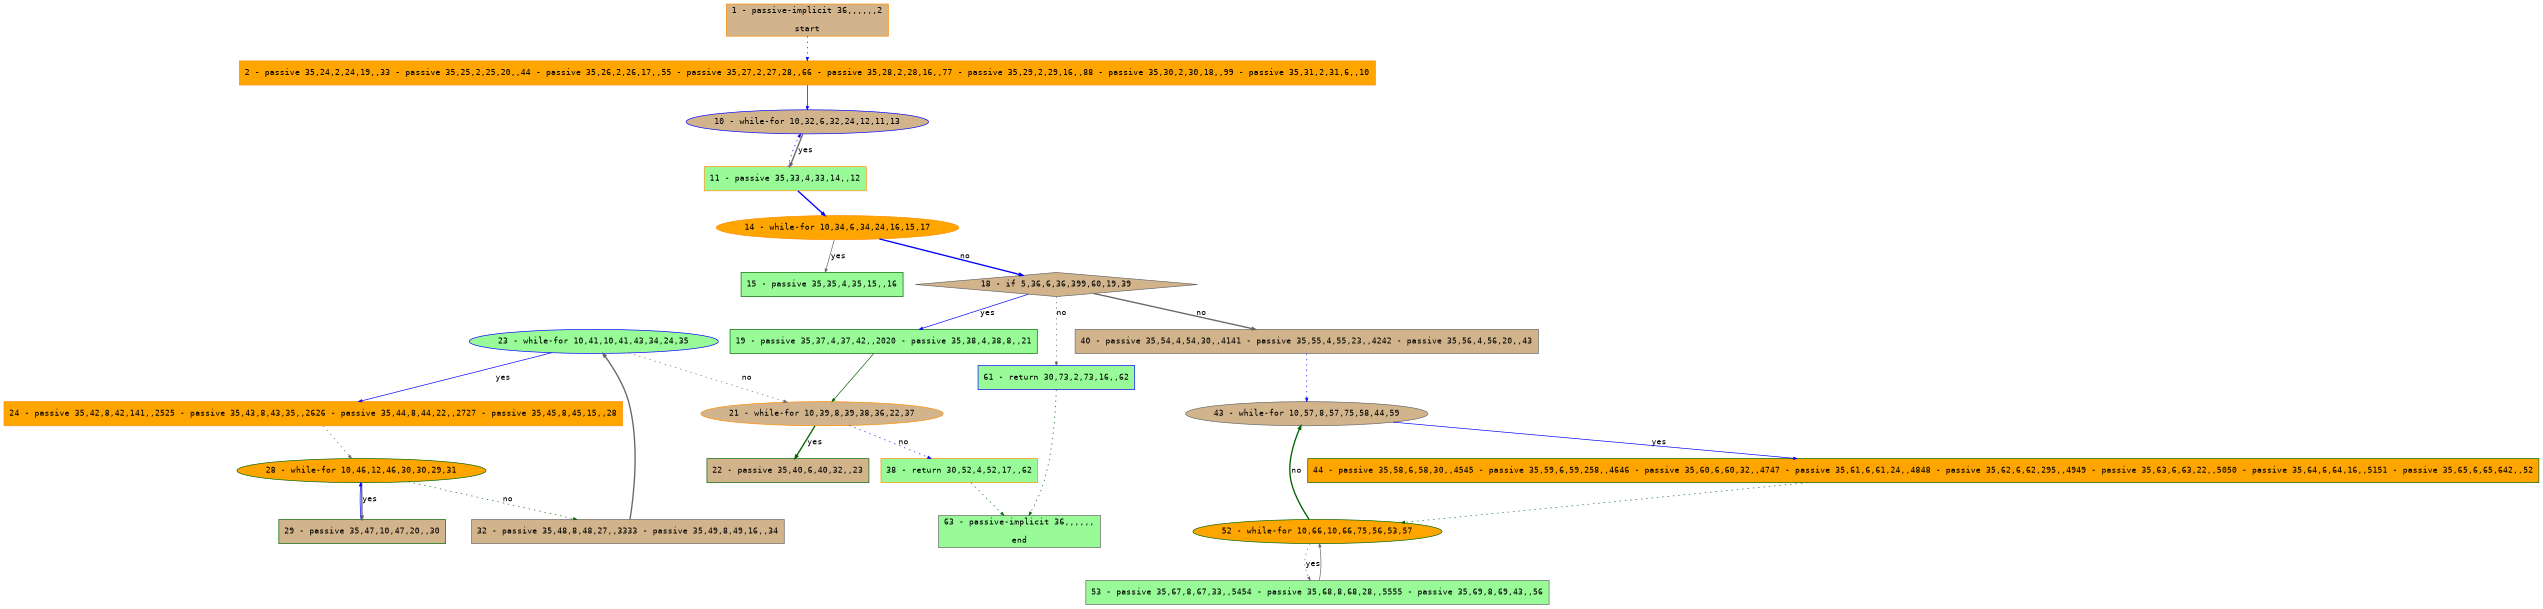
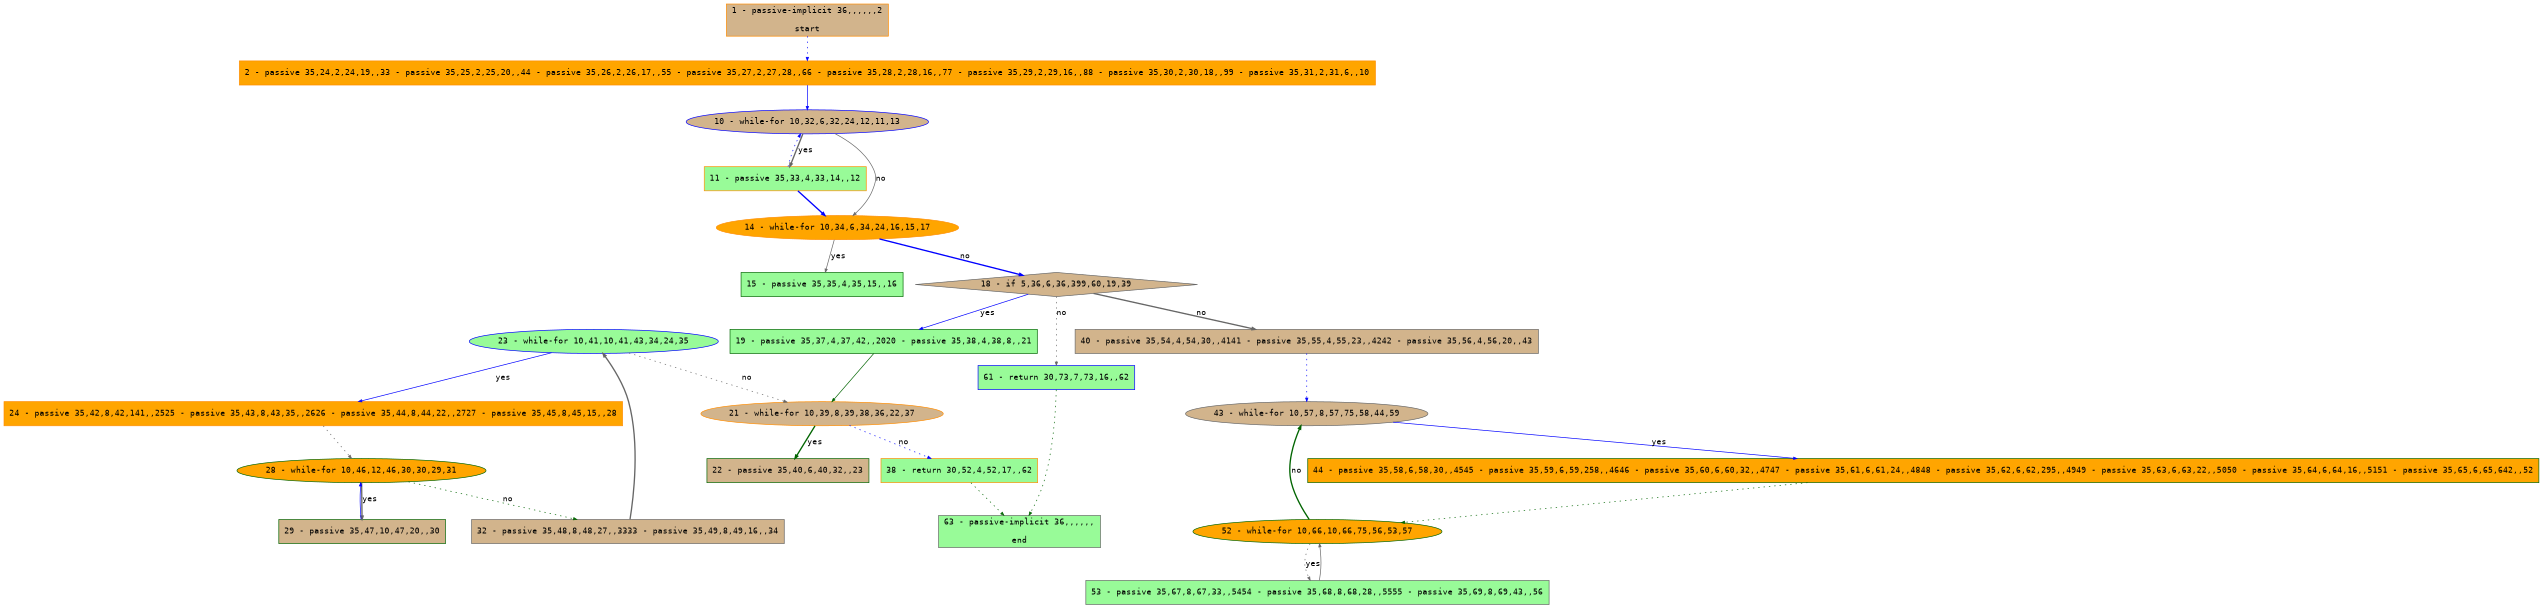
  digraph {
    bgcolor=white
    compound=true
    fillcolor="#FFFFCC"
    fontname="DejaVu Sans Mono"
    fontsize=12
    pack=true
    packmode=clust
    style="rounded,filled"
    node [color=darkorange compound=true fillcolor=tan fixedsize=false fontname="DejaVu Sans Mono" fontsize=12 node_initialized=no shape=box style=filled]
    edge [arrowhead=normal arrowsize=0.5 arrowtail=none color=blue compound=true dir=forward fontcolor=black fontname="DejaVu Sans Mono" fontsize=12 style=dotted]
    n1 [fillcolor=orange label="2 - passive 35,24,2,24,19,,33 - passive 35,25,2,25,20,,44 - passive 35,26,2,26,17,,55 - passive 35,27,2,27,28,,66 - passive 35,28,2,28,16,,77 - passive 35,29,2,29,16,,88 - passive 35,30,2,30,18,,99 - passive 35,31,2,31,6,,10"]
    n2 [color=blue label="10 - while-for 10,32,6,32,24,12,11,13" shape=oval]
    n3 [fillcolor=palegreen label="11 - passive 35,33,4,33,14,,12"]
    n4 [fillcolor=orange label="14 - while-for 10,34,6,34,24,16,15,17" shape=oval]
    n5 [label="1 - passive-implicit 36,,,,,,2\n\nstart"]
    n6 [color=darkgreen fillcolor=palegreen label="15 - passive 35,35,4,35,15,,16"]
    n7 [color=gray40 label="18 - if 5,36,6,36,399,60,19,39" shape=diamond]
    n8 [color=darkgreen fillcolor=palegreen label="19 - passive 35,37,4,37,42,,2020 - passive 35,38,4,38,8,,21"]
    n9 [color=gray40 label="40 - passive 35,54,4,54,30,,4141 - passive 35,55,4,55,23,,4242 - passive 35,56,4,56,20,,43"]
-   n10 [color=blue fillcolor=palegreen label="61 - return 30,73,2,73,16,,62"]
+   n10 [color=blue fillcolor=palegreen label="61 - return 30,73,7,73,16,,62"]
    n11 [label="21 - while-for 10,39,8,39,38,36,22,37" shape=oval]
    n12 [color=gray40 label="43 - while-for 10,57,8,57,75,58,44,59" shape=oval]
    n13 [color=darkgreen label="22 - passive 35,40,6,40,32,,23"]
    n14 [fillcolor=palegreen label="38 - return 30,52,4,52,17,,62"]
    n15 [color=darkgreen fillcolor=orange label="44 - passive 35,58,6,58,30,,4545 - passive 35,59,6,59,258,,4646 - passive 35,60,6,60,32,,4747 - passive 35,61,6,61,24,,4848 - passive 35,62,6,62,295,,4949 - passive 35,63,6,63,22,,5050 - passive 35,64,6,64,16,,5151 - passive 35,65,6,65,642,,52"]
    n16 [color=gray40 fillcolor=palegreen label="63 - passive-implicit 36,,,,,,\n\nend"]
    n17 [color=blue fillcolor=palegreen label="23 - while-for 10,41,10,41,43,34,24,35" shape=oval]
    n18 [fillcolor=orange label="24 - passive 35,42,8,42,141,,2525 - passive 35,43,8,43,35,,2626 - passive 35,44,8,44,22,,2727 - passive 35,45,8,45,15,,28"]
    n19 [color=darkgreen fillcolor=orange label="28 - while-for 10,46,12,46,30,30,29,31" shape=oval]
    n20 [color=darkgreen label="29 - passive 35,47,10,47,20,,30"]
    n21 [color=gray40 label="32 - passive 35,48,8,48,27,,3333 - passive 35,49,8,49,16,,34"]
    n22 [color=darkgreen fillcolor=orange label="52 - while-for 10,66,10,66,75,56,53,57" shape=oval]
    n23 [color=gray40 fillcolor=palegreen label="53 - passive 35,67,8,67,33,,5454 - passive 35,68,8,68,28,,5555 - passive 35,69,8,69,43,,56"]
    n1 -> n2 [style=solid]
    n2 -> n3 [color=gray40 label=yes style=bold]
+   n2 -> n4 [color=gray40 label=no style=solid]
    n3 -> n2
    n3 -> n4 [style=bold]
    n4 -> n6 [color=gray40 label=yes style=solid]
    n4 -> n7 [label=no style=bold]
    n5 -> n1
    n7 -> n8 [label=yes style=solid]
    n7 -> n9 [color=gray40 label=no style=bold]
    n7 -> n10 [color=gray40 label=no]
    n8 -> n11 [color=darkgreen style=solid]
    n9 -> n12
    n10 -> n16 [color=darkgreen]
    n11 -> n13 [color=darkgreen label=yes style=bold]
    n11 -> n14 [label=no]
    n12 -> n15 [label=yes style=solid]
    n14 -> n16 [color=darkgreen]
    n15 -> n22 [color=darkgreen]
    n17 -> n11 [color=gray40 label=no]
    n17 -> n18 [label=yes style=solid]
    n18 -> n19 [color=gray40]
    n19 -> n20 [color=gray40 label=yes style=bold]
    n19 -> n21 [color=darkgreen label=no]
    n20 -> n19 [style=solid]
    n21 -> n17 [color=gray40 style=bold]
    n22 -> n12 [color=darkgreen label=no style=bold]
    n22 -> n23 [color=gray40 label=yes]
    n23 -> n22 [color=gray40 style=solid]
  }
